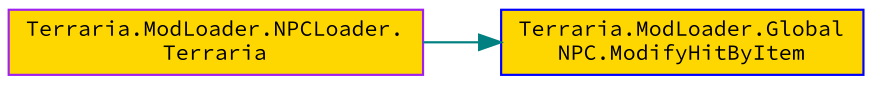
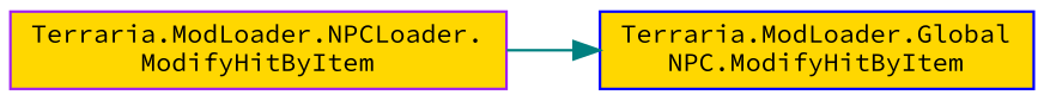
  digraph {
    rankdir=RL
    fontname="Source Code Pro"
    node [fillcolor=gold fontname="Source Code Pro" fontsize=10 shape=record style=filled]
    n1 [color=blue fontcolor=black height=0.2 label="Terraria.ModLoader.Global\lNPC.ModifyHitByItem" width=0.4]
-   n2 [color=purple height=0.2 label="Terraria.ModLoader.NPCLoader.\lTerraria" width=0.4]
+   n2 [color=purple height=0.2 label="Terraria.ModLoader.NPCLoader.\lModifyHitByItem" width=0.4]
    n1 -> n2 [color=teal dir=back fontname="Source Code Pro" fontsize=10 labelfontname=Helvetica labelfontsize=10 style=solid]
  }
